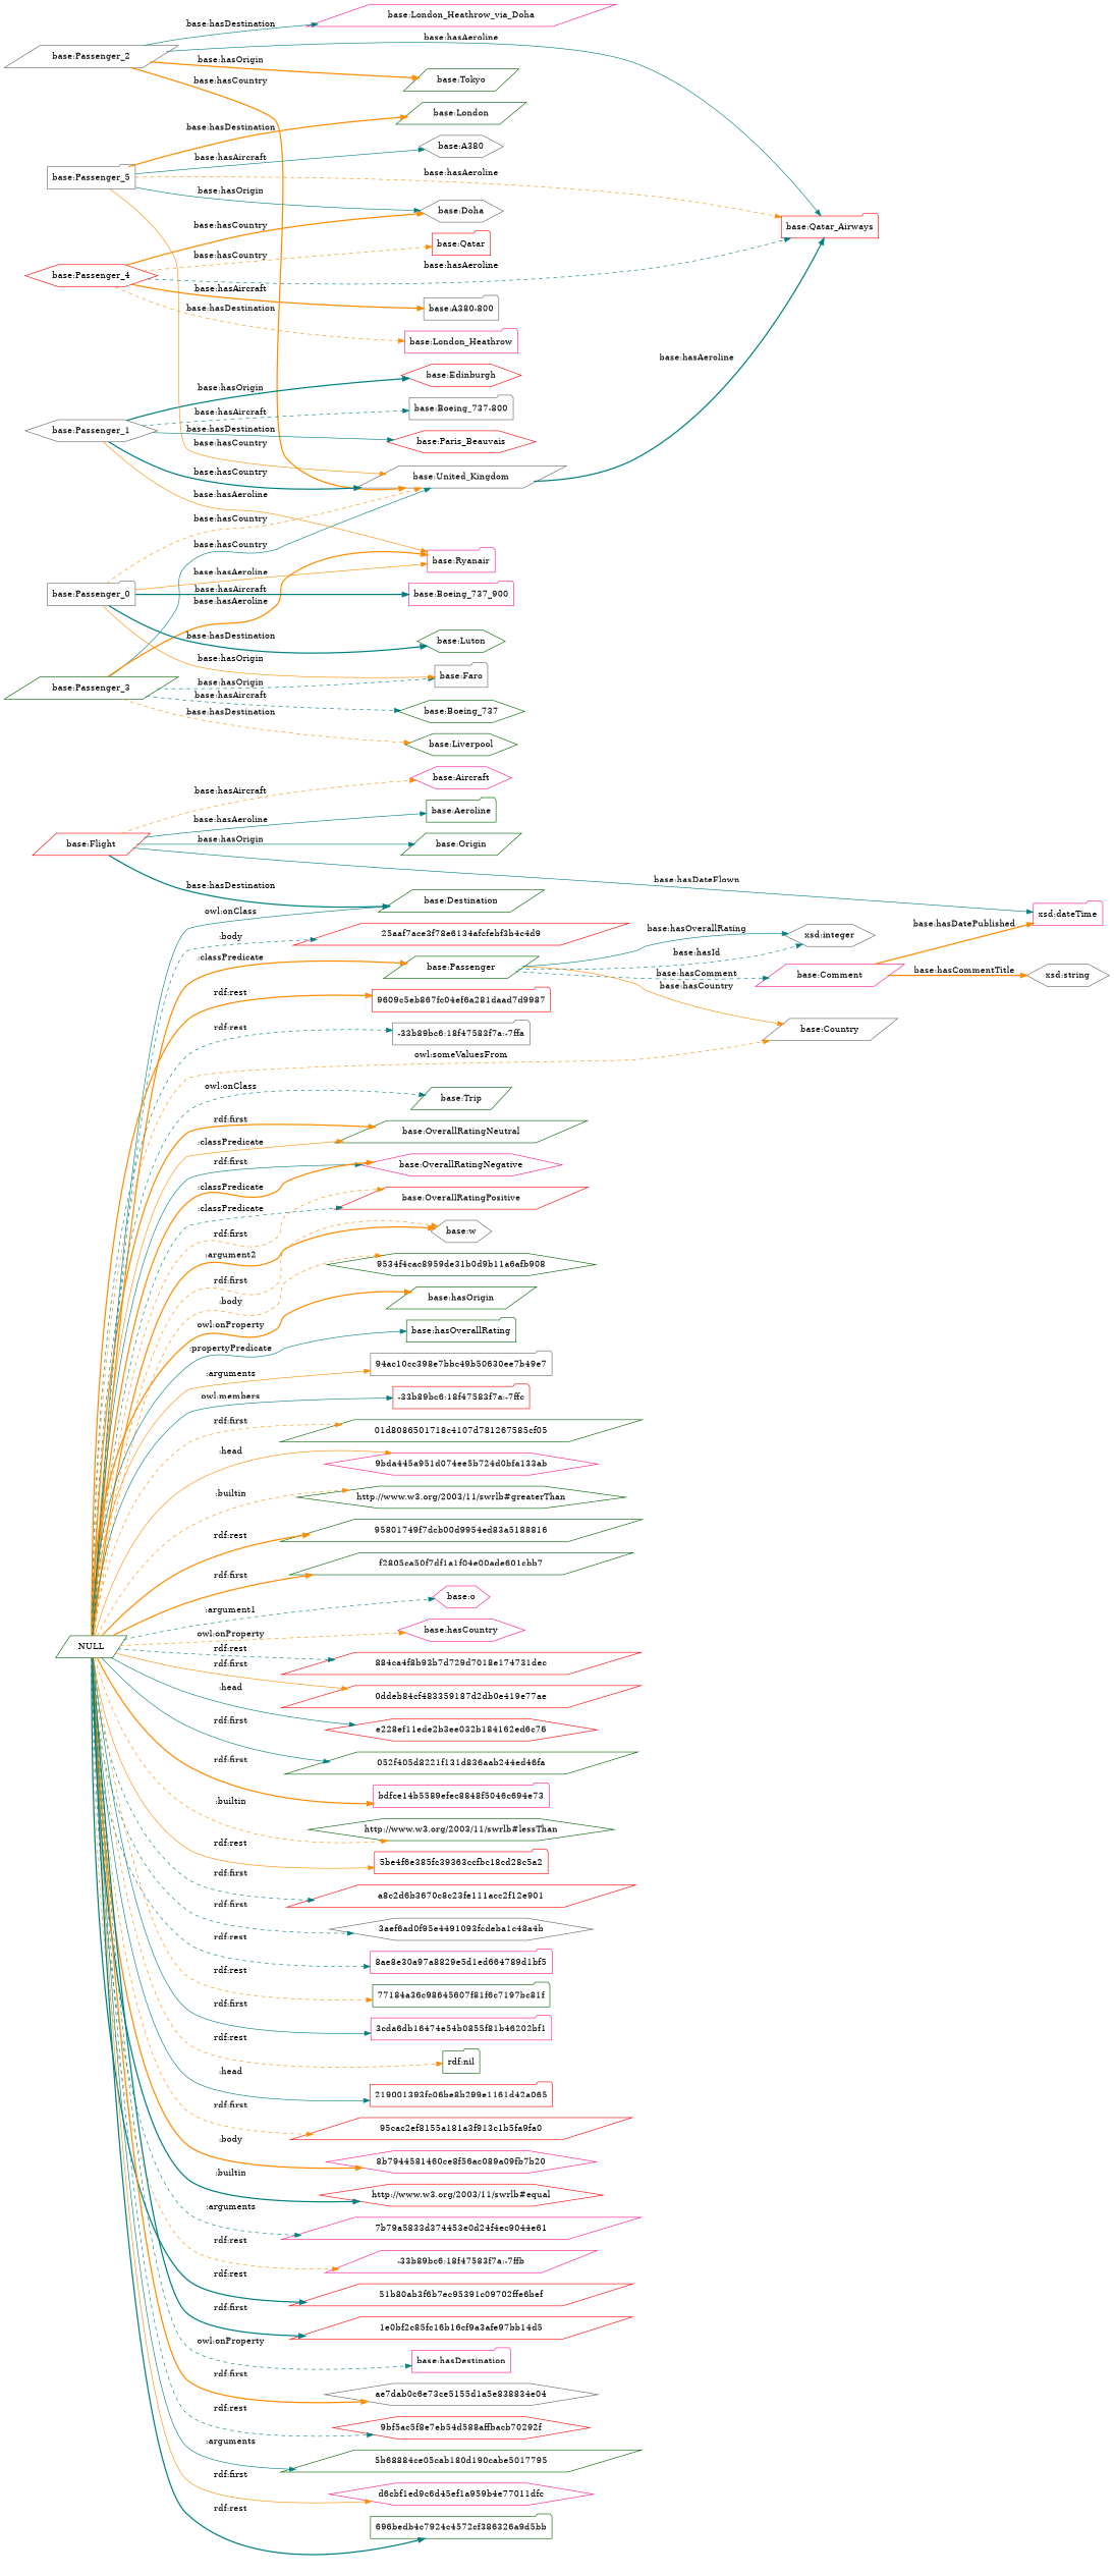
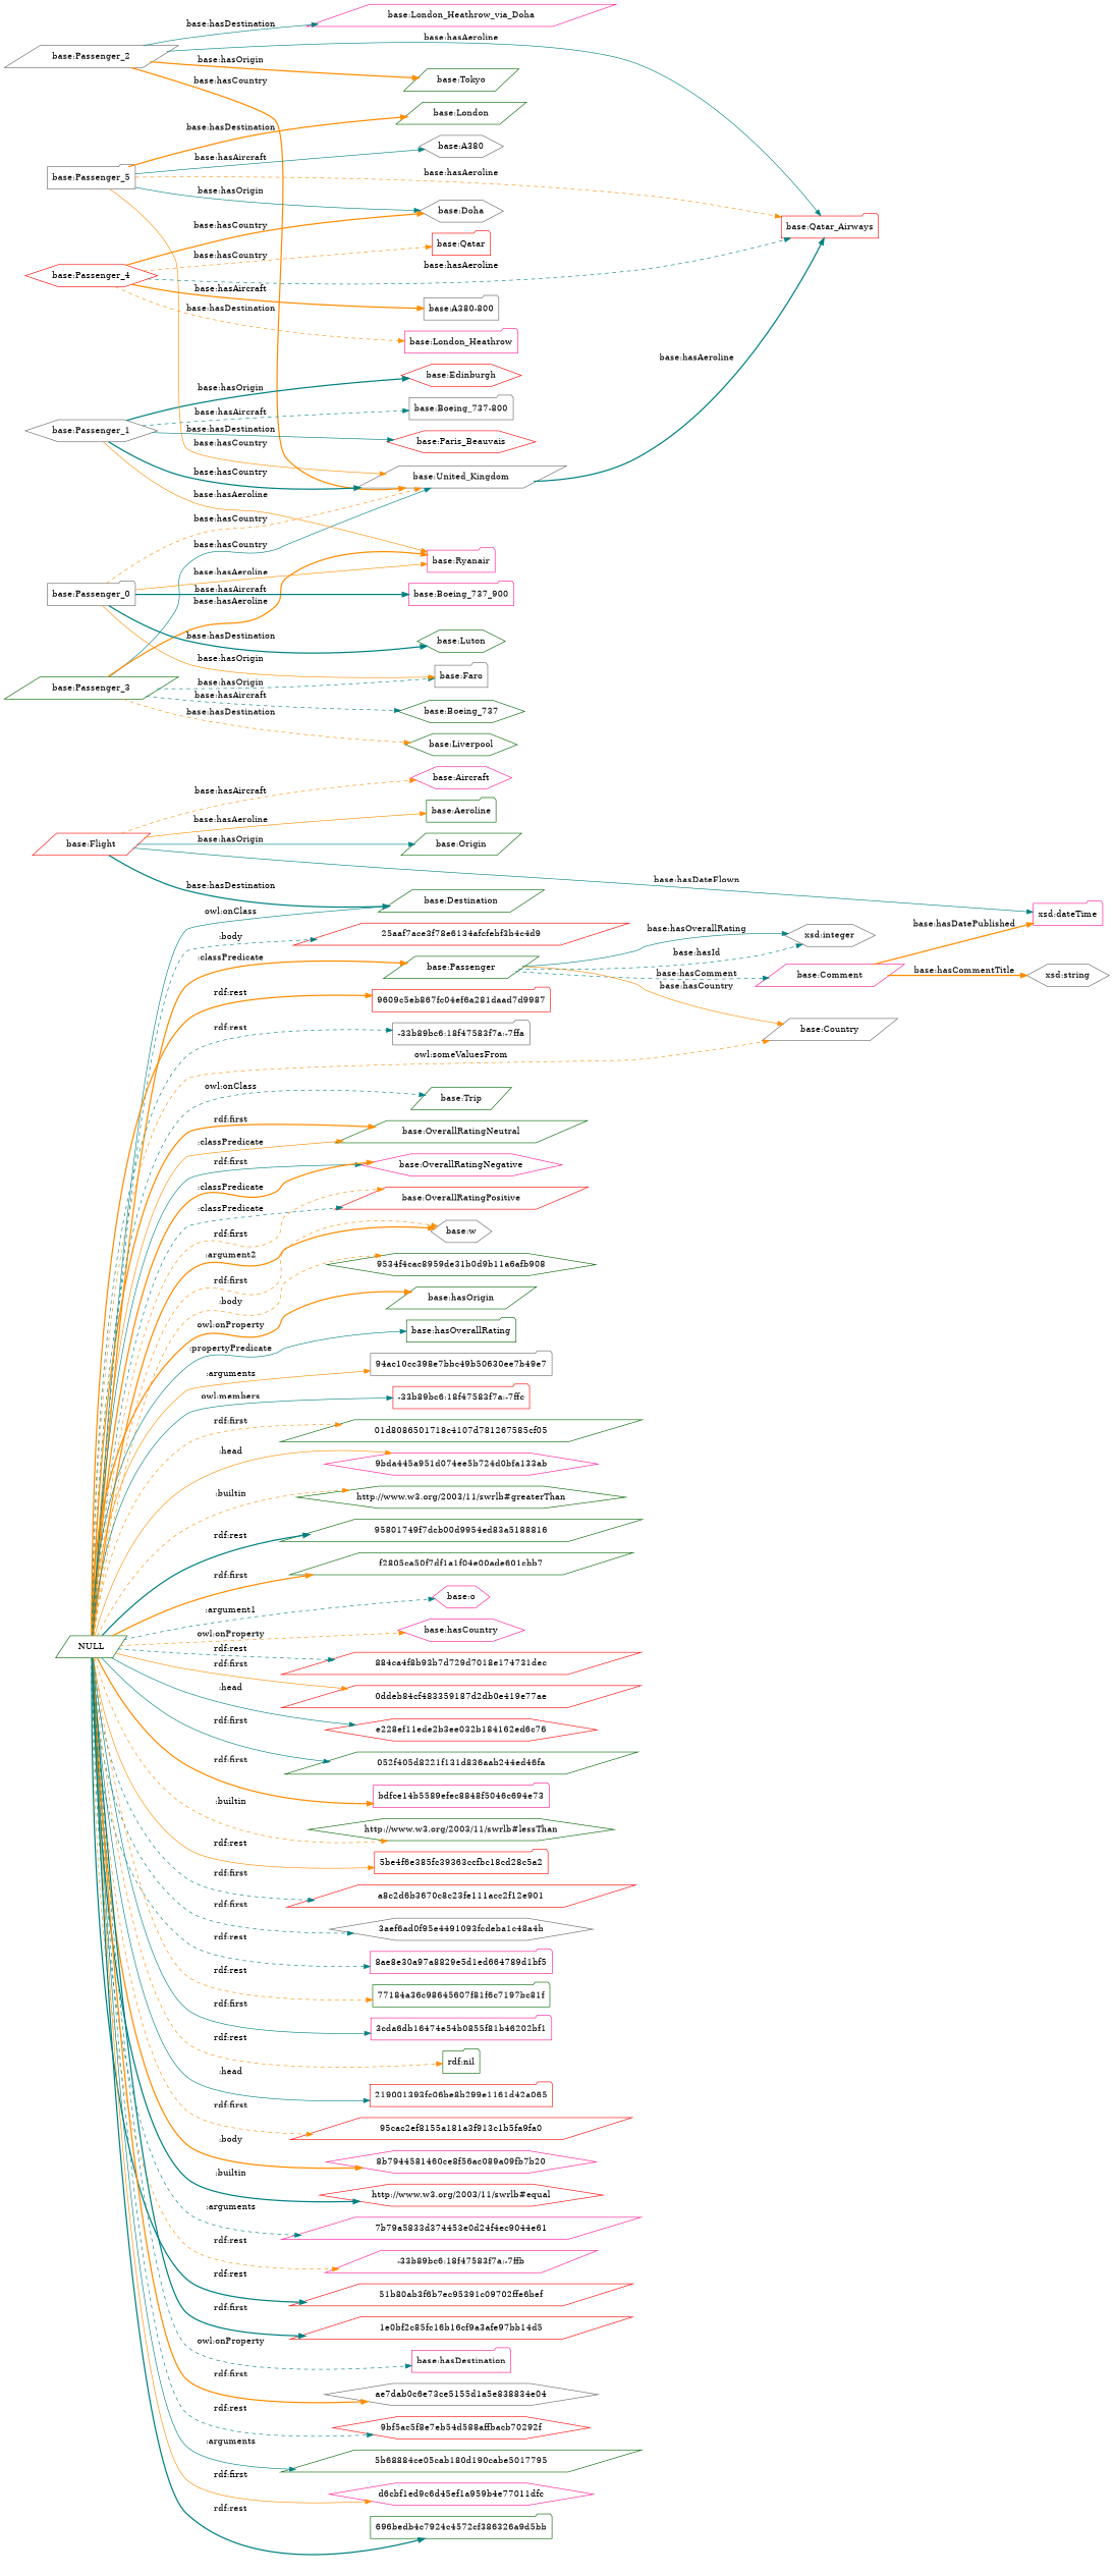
  digraph {
    rankdir=LR
    node [color=darkgreen shape=parallelogram]
    edge [color=darkorange style=dashed]
    "base:Comment" [color=deeppink]
    "base:Passenger"
    "base:Country" [color=gray40]
    "xsd:integer" [color=gray40 shape=hexagon]
    "xsd:dateTime" [color=deeppink shape=folder]
    "xsd:string" [color=gray40 shape=hexagon]
    "base:Flight" [color=red]
    "base:Aircraft" [color=deeppink shape=hexagon]
    "base:Destination"
    "base:Aeroline" [shape=folder]
    "base:Origin"
    NULL
    "base:Trip"
    "base:OverallRatingNeutral"
    "base:OverallRatingNegative" [color=deeppink shape=hexagon]
    "base:OverallRatingPositive" [color=red]
    "base:w" [color=gray40 shape=hexagon]
    "9534f4cac8959de31b0d9b11a6afb908" [shape=hexagon]
    "base:hasOrigin"
    "base:hasOverallRating" [shape=folder]
    "94ac10cc398e7bbc49b50630ee7b49e7" [color=gray40 shape=folder]
    "-33b89bc6:18f47583f7a:-7ffc" [color=red shape=folder]
    "01d8086501718c4107d781267585cf05"
    "9bda445a951d074ee5b724d0bfa133ab" [color=deeppink shape=hexagon]
    "http://www.w3.org/2003/11/swrlb#greaterThan" [shape=hexagon]
    "95801749f7dcb00d9954ed83a5188816"
    f2805ca50f7df1a1f04e00ade601cbb7
    "base:o" [color=deeppink shape=hexagon]
    "base:hasCountry" [color=deeppink shape=hexagon]
    "884ca4f8b93b7d729d7018e174731dec" [color=red]
    "0ddeb84cf483359187d2db0e419e77ae" [color=red]
    e228ef11ede2b3ee032b184162ed6c76 [color=red shape=hexagon]
    "052f405d8221f131d836aab244ed46fa"
    bdfce14b5589efec8848f5046c694e73 [color=deeppink shape=folder]
    "http://www.w3.org/2003/11/swrlb#lessThan" [shape=hexagon]
    "5be4f6e385fc39363ccfbc18cd28c5a2" [color=red shape=folder]
    a8c2d6b3670c8c23fe111acc2f12e901 [color=red]
    "3aef6ad0f95e4491093fcdeba1c48a4b" [color=gray40 shape=hexagon]
    "8ae8e30a97a8829e5d1ed664789d1bf5" [color=deeppink shape=folder]
    "77184a36c98645607f81f6c7197bc81f" [shape=folder]
    "3cda6db16474e54b0855f81b46202bf1" [color=deeppink shape=folder]
    "rdf:nil" [shape=folder]
    "219001393fc06be8b299e1161d42a065" [color=red shape=folder]
    "95cac2ef8155a181a3f913c1b5fa9fa0" [color=red]
    "8b7944581460ce8f56ac089a09fb7b20" [color=deeppink shape=hexagon]
    "http://www.w3.org/2003/11/swrlb#equal" [color=red shape=hexagon]
    "7b79a5833d374453e0d24f4ec9044e61" [color=deeppink]
    "-33b89bc6:18f47583f7a:-7ffb" [color=deeppink]
    "51b80ab3f6b7ec95391c09702ffe6bef" [color=red]
    "1e0bf2c85fc16b16cf9a3afe97bb14d5" [color=red]
    "base:hasDestination" [color=deeppink shape=folder]
    ae7dab0c6e73ce5155d1a5e838834e04 [color=gray40 shape=hexagon]
    "9bf5ac5f8e7eb54d588affbacb70292f" [color=red shape=hexagon]
    "5b68884ce05cab180d190cabe5017795"
    d6cbf1ed9c6d45ef1a959b4e77011dfc [color=deeppink shape=hexagon]
    "696bedb4c7924c4572cf386326a9d5bb" [shape=folder]
    "25aaf7ace3f78e6134afcfebf3b4c4d9" [color=red]
    "9609c5eb867fc04ef6a281daad7d9987" [color=red shape=folder]
    "-33b89bc6:18f47583f7a:-7ffa" [color=gray40 shape=folder]
    "base:United_Kingdom" [color=gray40]
    "base:Passenger_3"
    "base:Ryanair" [color=deeppink shape=folder]
    "base:Boeing_737" [shape=hexagon]
    "base:Faro" [color=gray40 shape=folder]
    "base:Liverpool" [shape=hexagon]
    "base:Qatar_Airways" [color=red shape=folder]
    "base:Passenger_2" [color=gray40]
    "base:Tokyo"
    "base:London_Heathrow_via_Doha" [color=deeppink]
    "base:Passenger_1" [color=gray40 shape=hexagon]
    "base:Edinburgh" [color=red shape=hexagon]
    "base:Boeing_737-800" [color=gray40 shape=folder]
    "base:Paris_Beauvais" [color=red shape=hexagon]
    "base:Passenger_0" [color=gray40 shape=folder]
    "base:Boeing_737_900" [color=deeppink shape=folder]
    "base:Luton" [shape=hexagon]
    "base:Passenger_5" [color=gray40 shape=folder]
    "base:Doha" [color=gray40 shape=hexagon]
    "base:London"
    "base:A380" [color=gray40 shape=hexagon]
    "base:Passenger_4" [color=red shape=hexagon]
    "base:A380-800" [color=gray40 shape=folder]
    "base:London_Heathrow" [color=deeppink shape=folder]
    "base:Qatar" [color=red shape=folder]
    "base:Comment" -> "xsd:dateTime" [label="base:hasDatePublished" style=bold]
    "base:Comment" -> "xsd:string" [label="base:hasCommentTitle" style=bold]
    "base:Passenger" -> "base:Comment" [color=teal label="base:hasComment"]
    "base:Passenger" -> "base:Country" [label="base:hasCountry" style=solid]
    "base:Passenger" -> "xsd:integer" [color=teal label="base:hasOverallRating" style=solid]
    "base:Passenger" -> "xsd:integer" [color=teal label="base:hasId"]
    "base:Flight" -> "xsd:dateTime" [color=teal label="base:hasDateFlown" style=solid]
    "base:Flight" -> "base:Aircraft" [label="base:hasAircraft"]
    "base:Flight" -> "base:Destination" [color=teal label="base:hasDestination" style=bold]
-   "base:Flight" -> "base:Aeroline" [color=teal label="base:hasAeroline" style=solid]
+   "base:Flight" -> "base:Aeroline" [label="base:hasAeroline" style=solid]
    "base:Flight" -> "base:Origin" [color=teal label="base:hasOrigin" style=solid]
    NULL -> "base:Passenger" [label=":classPredicate" style=bold]
    NULL -> "base:Country" [label="owl:someValuesFrom"]
    NULL -> "base:Destination" [color=teal label="owl:onClass" style=solid]
    NULL -> "base:Trip" [color=teal label="owl:onClass"]
    NULL -> "base:OverallRatingNeutral" [label="rdf:first" style=bold]
    NULL -> "base:OverallRatingNeutral" [label=":classPredicate" style=solid]
    NULL -> "base:OverallRatingNegative" [color=teal label="rdf:first" style=solid]
    NULL -> "base:OverallRatingNegative" [label=":classPredicate" style=bold]
    NULL -> "base:OverallRatingPositive" [color=teal label=":classPredicate"]
    NULL -> "base:OverallRatingPositive" [label="rdf:first"]
    NULL -> "base:w" [label=":argument2" style=bold]
    NULL -> "base:w" [label="rdf:first"]
    NULL -> "9534f4cac8959de31b0d9b11a6afb908" [label=":body"]
    NULL -> "base:hasOrigin" [label="owl:onProperty" style=bold]
    NULL -> "base:hasOverallRating" [color=teal label=":propertyPredicate" style=solid]
    NULL -> "94ac10cc398e7bbc49b50630ee7b49e7" [label=":arguments" style=solid]
    NULL -> "-33b89bc6:18f47583f7a:-7ffc" [color=teal label="owl:members" style=solid]
    NULL -> "01d8086501718c4107d781267585cf05" [label="rdf:first"]
    NULL -> "9bda445a951d074ee5b724d0bfa133ab" [label=":head" style=solid]
    NULL -> "http://www.w3.org/2003/11/swrlb#greaterThan" [label=":builtin"]
-   NULL -> "95801749f7dcb00d9954ed83a5188816" [label="rdf:rest" style=bold]
+   NULL -> "95801749f7dcb00d9954ed83a5188816" [color=teal label="rdf:rest" style=bold]
    NULL -> f2805ca50f7df1a1f04e00ade601cbb7 [label="rdf:first" style=bold]
    NULL -> "base:o" [color=teal label=":argument1"]
    NULL -> "base:hasCountry" [label="owl:onProperty"]
    NULL -> "884ca4f8b93b7d729d7018e174731dec" [color=teal label="rdf:rest"]
    NULL -> "0ddeb84cf483359187d2db0e419e77ae" [label="rdf:first" style=solid]
    NULL -> e228ef11ede2b3ee032b184162ed6c76 [color=teal label=":head" style=solid]
    NULL -> "052f405d8221f131d836aab244ed46fa" [color=teal label="rdf:first" style=solid]
    NULL -> bdfce14b5589efec8848f5046c694e73 [label="rdf:first" style=bold]
    NULL -> "http://www.w3.org/2003/11/swrlb#lessThan" [label=":builtin"]
    NULL -> "5be4f6e385fc39363ccfbc18cd28c5a2" [label="rdf:rest" style=solid]
    NULL -> a8c2d6b3670c8c23fe111acc2f12e901 [color=teal label="rdf:first"]
    NULL -> "3aef6ad0f95e4491093fcdeba1c48a4b" [color=teal label="rdf:first"]
    NULL -> "8ae8e30a97a8829e5d1ed664789d1bf5" [color=teal label="rdf:rest"]
    NULL -> "77184a36c98645607f81f6c7197bc81f" [label="rdf:rest"]
    NULL -> "3cda6db16474e54b0855f81b46202bf1" [color=teal label="rdf:first" style=solid]
    NULL -> "rdf:nil" [label="rdf:rest"]
    NULL -> "219001393fc06be8b299e1161d42a065" [color=teal label=":head" style=solid]
    NULL -> "95cac2ef8155a181a3f913c1b5fa9fa0" [label="rdf:first"]
    NULL -> "8b7944581460ce8f56ac089a09fb7b20" [label=":body" style=bold]
    NULL -> "http://www.w3.org/2003/11/swrlb#equal" [color=teal label=":builtin" style=bold]
    NULL -> "7b79a5833d374453e0d24f4ec9044e61" [color=teal label=":arguments"]
    NULL -> "-33b89bc6:18f47583f7a:-7ffb" [label="rdf:rest"]
    NULL -> "51b80ab3f6b7ec95391c09702ffe6bef" [color=teal label="rdf:rest" style=bold]
    NULL -> "1e0bf2c85fc16b16cf9a3afe97bb14d5" [color=teal label="rdf:first" style=bold]
    NULL -> "base:hasDestination" [color=teal label="owl:onProperty"]
    NULL -> ae7dab0c6e73ce5155d1a5e838834e04 [label="rdf:first" style=bold]
    NULL -> "9bf5ac5f8e7eb54d588affbacb70292f" [color=teal label="rdf:rest"]
    NULL -> "5b68884ce05cab180d190cabe5017795" [color=teal label=":arguments" style=solid]
    NULL -> d6cbf1ed9c6d45ef1a959b4e77011dfc [label="rdf:first" style=solid]
    NULL -> "696bedb4c7924c4572cf386326a9d5bb" [color=teal label="rdf:rest" style=bold]
    NULL -> "25aaf7ace3f78e6134afcfebf3b4c4d9" [color=teal label=":body"]
    NULL -> "9609c5eb867fc04ef6a281daad7d9987" [label="rdf:rest" style=bold]
    NULL -> "-33b89bc6:18f47583f7a:-7ffa" [color=teal label="rdf:rest"]
    "base:United_Kingdom" -> "base:Qatar_Airways" [color=teal label="base:hasAeroline" style=bold]
    "base:Passenger_3" -> "base:United_Kingdom" [color=teal label="base:hasCountry" style=solid]
    "base:Passenger_3" -> "base:Ryanair" [label="base:hasAeroline" style=bold]
    "base:Passenger_3" -> "base:Boeing_737" [color=teal label="base:hasAircraft"]
    "base:Passenger_3" -> "base:Faro" [color=teal label="base:hasOrigin"]
    "base:Passenger_3" -> "base:Liverpool" [label="base:hasDestination"]
    "base:Passenger_2" -> "base:United_Kingdom" [label="base:hasCountry" style=bold]
    "base:Passenger_2" -> "base:Qatar_Airways" [color=teal label="base:hasAeroline" style=solid]
    "base:Passenger_2" -> "base:Tokyo" [label="base:hasOrigin" style=bold]
    "base:Passenger_2" -> "base:London_Heathrow_via_Doha" [color=teal label="base:hasDestination" style=solid]
    "base:Passenger_1" -> "base:United_Kingdom" [color=teal label="base:hasCountry" style=bold]
    "base:Passenger_1" -> "base:Ryanair" [label="base:hasAeroline" style=solid]
    "base:Passenger_1" -> "base:Edinburgh" [color=teal label="base:hasOrigin" style=bold]
    "base:Passenger_1" -> "base:Boeing_737-800" [color=teal label="base:hasAircraft"]
    "base:Passenger_1" -> "base:Paris_Beauvais" [color=teal label="base:hasDestination" style=solid]
    "base:Passenger_0" -> "base:United_Kingdom" [label="base:hasCountry"]
    "base:Passenger_0" -> "base:Ryanair" [label="base:hasAeroline" style=solid]
    "base:Passenger_0" -> "base:Faro" [label="base:hasOrigin" style=solid]
    "base:Passenger_0" -> "base:Boeing_737_900" [color=teal label="base:hasAircraft" style=bold]
    "base:Passenger_0" -> "base:Luton" [color=teal label="base:hasDestination" style=bold]
    "base:Passenger_5" -> "base:United_Kingdom" [label="base:hasCountry" style=solid]
    "base:Passenger_5" -> "base:Qatar_Airways" [label="base:hasAeroline"]
    "base:Passenger_5" -> "base:Doha" [color=teal label="base:hasOrigin" style=solid]
    "base:Passenger_5" -> "base:London" [label="base:hasDestination" style=bold]
    "base:Passenger_5" -> "base:A380" [color=teal label="base:hasAircraft" style=solid]
    "base:Passenger_4" -> "base:Qatar_Airways" [color=teal label="base:hasAeroline"]
    "base:Passenger_4" -> "base:Doha" [label="base:hasCountry" style=bold]
    "base:Passenger_4" -> "base:A380-800" [label="base:hasAircraft" style=bold]
    "base:Passenger_4" -> "base:London_Heathrow" [label="base:hasDestination"]
    "base:Passenger_4" -> "base:Qatar" [label="base:hasCountry"]
  }
